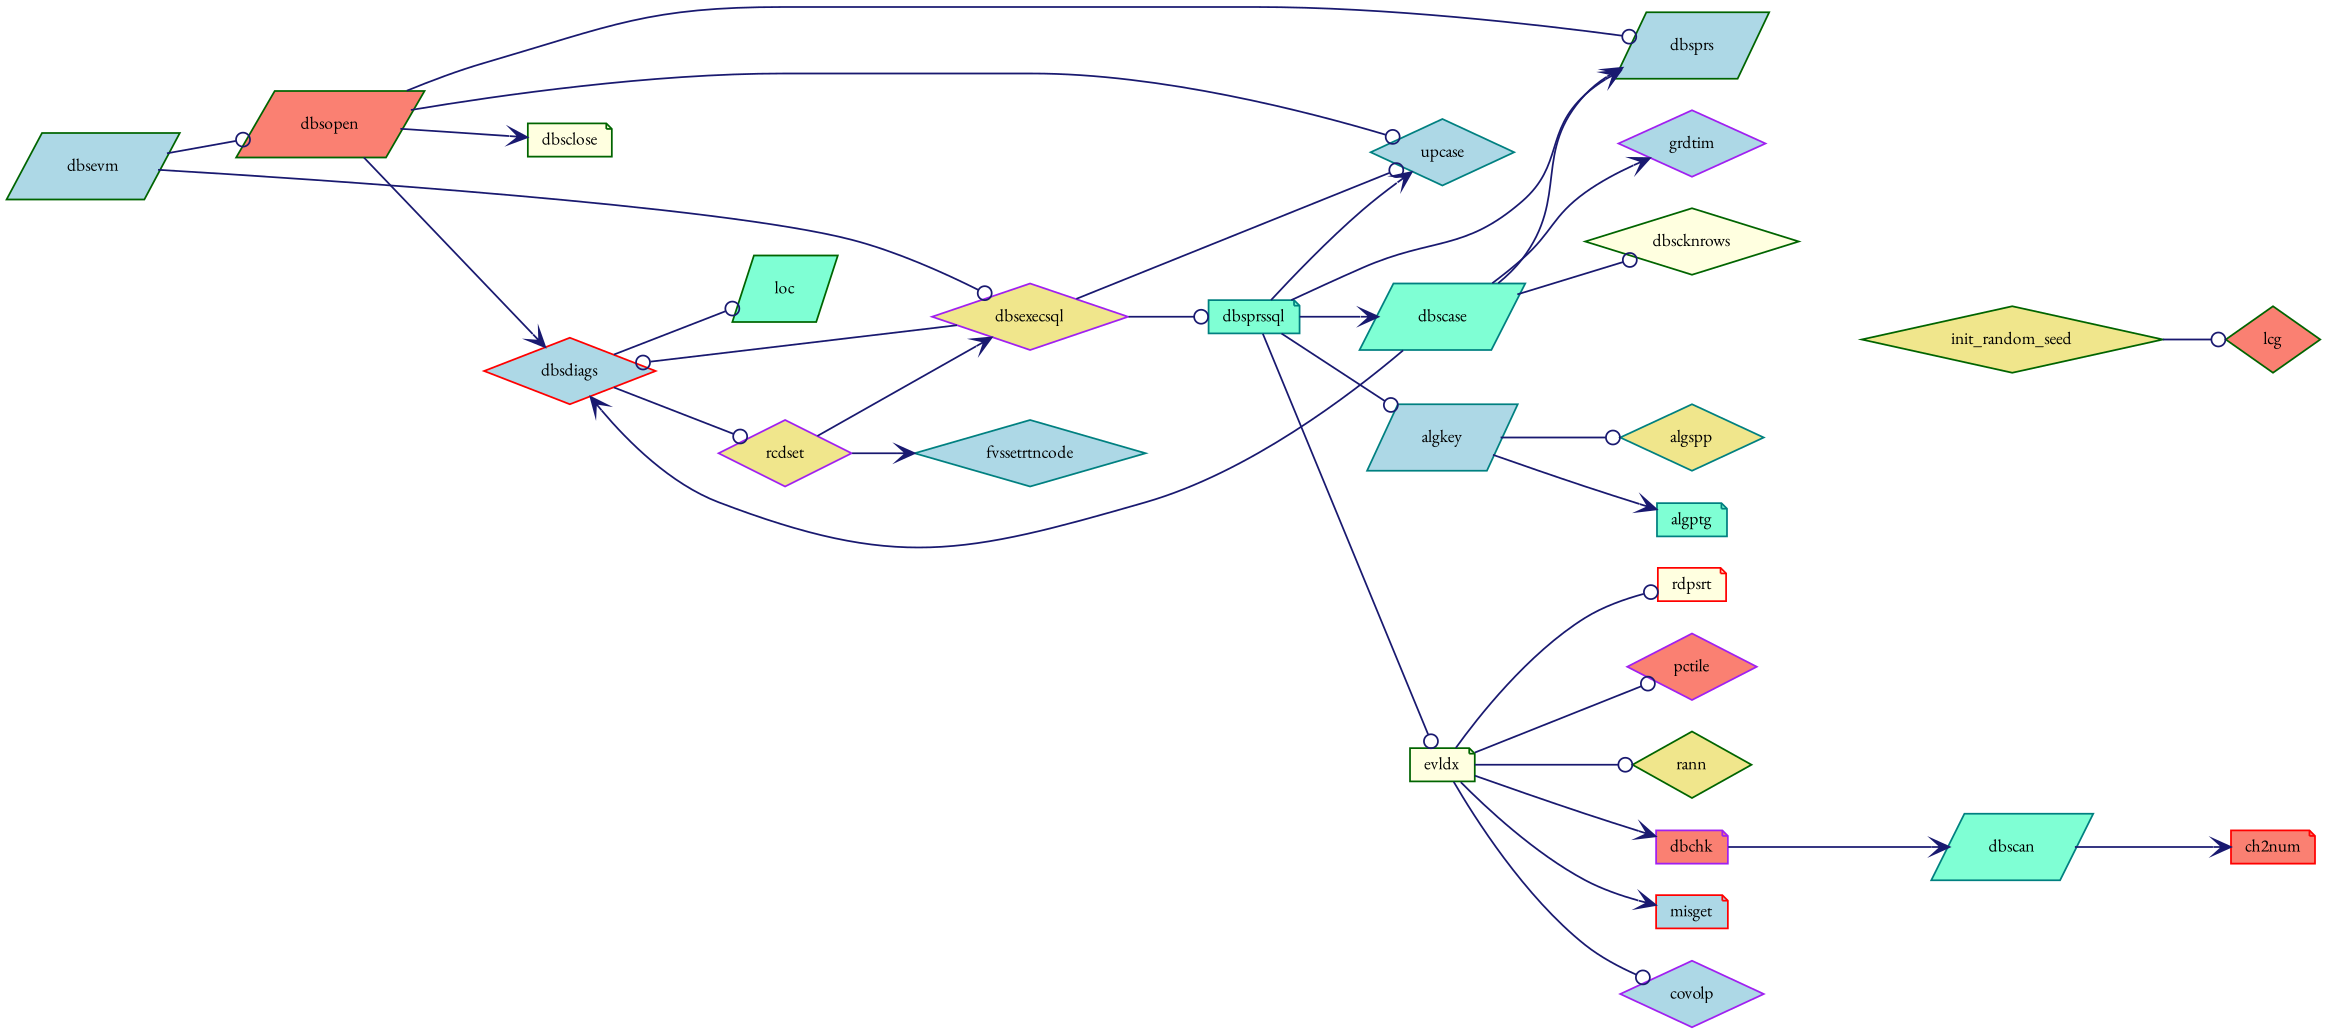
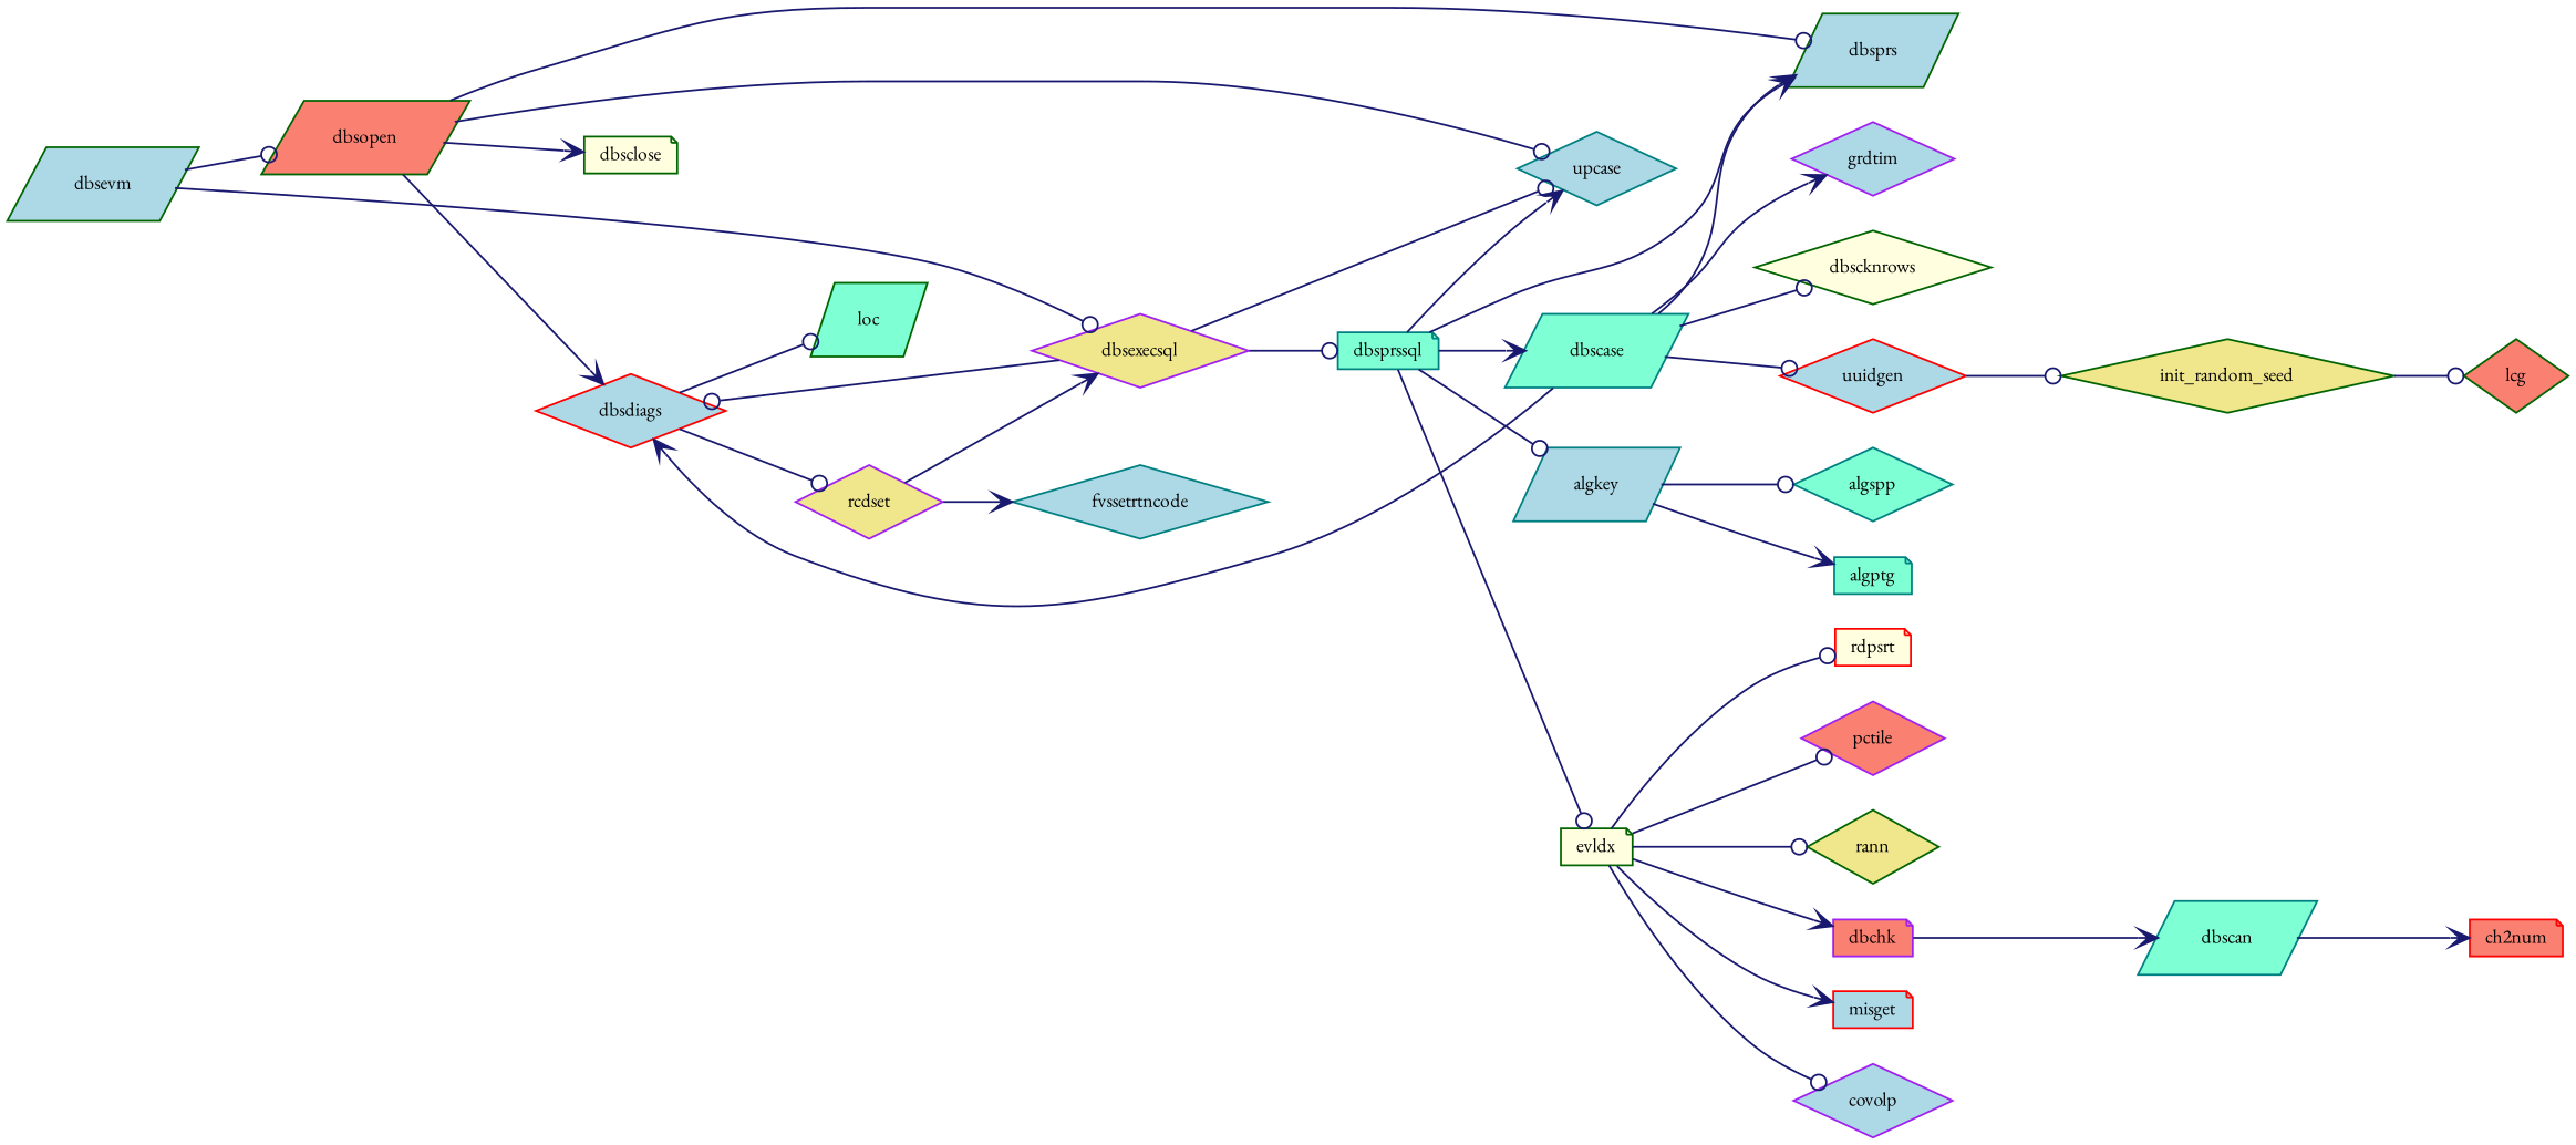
  digraph {
    fontname="EB Garamond"
    rankdir=LR
    node [color=darkgreen fillcolor=lightblue fontname="EB Garamond" fontsize=10 shape=diamond style=filled]
    edge [arrowhead=odot color=midnightblue fontname="EB Garamond" fontsize=10 labelfontname=Helvetica labelfontsize=10 style=solid]
    n1 [fontcolor=black height=0.2 label=dbsevm shape=parallelogram width=0.4]
    n2 [fillcolor=salmon height=0.2 label=dbsopen shape=parallelogram width=0.4]
    n3 [color=purple fillcolor=khaki height=0.2 label=dbsexecsql width=0.4]
    n4 [fillcolor=lightyellow height=0.2 label=dbsclose shape=note width=0.4]
    n5 [color=teal height=0.2 label=upcase width=0.4]
    n6 [height=0.2 label=dbsprs shape=parallelogram width=0.4]
    n7 [color=red height=0.2 label=dbsdiags width=0.4]
    n8 [color=teal fillcolor=aquamarine height=0.2 label=dbsprssql shape=note width=0.4]
    n9 [fillcolor=aquamarine height=0.2 label=loc shape=parallelogram width=0.4]
    n10 [color=purple fillcolor=khaki height=0.2 label=rcdset width=0.4]
    n11 [color=teal height=0.2 label=fvssetrtncode width=0.4]
    n12 [color=teal fillcolor=aquamarine height=0.2 label=dbscase shape=parallelogram width=0.4]
    n13 [color=teal height=0.2 label=algkey shape=parallelogram width=0.4]
    n14 [fillcolor=lightyellow height=0.2 label=evldx shape=note width=0.4]
    n15 [color=purple height=0.2 label=grdtim width=0.4]
    n16 [fillcolor=lightyellow height=0.2 label=dbscknrows width=0.4]
-   n18 [color=teal fillcolor=khaki height=0.2 label=algspp width=0.4]
+   n17 [color=red height=0.2 label=uuidgen width=0.4]
+   n18 [color=teal fillcolor=aquamarine height=0.2 label=algspp width=0.4]
    n19 [color=teal fillcolor=aquamarine height=0.2 label=algptg shape=note width=0.4]
    n20 [fillcolor=khaki height=0.2 label=rann width=0.4]
    n21 [color=purple fillcolor=salmon height=0.2 label=dbchk shape=note width=0.4]
    n22 [color=red height=0.2 label=misget shape=note width=0.4]
    n23 [color=purple height=0.2 label=covolp width=0.4]
    n24 [color=red fillcolor=lightyellow height=0.2 label=rdpsrt shape=note width=0.4]
    n25 [color=purple fillcolor=salmon height=0.2 label=pctile width=0.4]
    n26 [fillcolor=khaki height=0.2 label=init_random_seed width=0.4]
    n27 [fillcolor=salmon height=0.2 label=lcg width=0.4]
    n28 [color=teal fillcolor=aquamarine height=0.2 label=dbscan shape=parallelogram width=0.4]
    n29 [color=red fillcolor=salmon height=0.2 label=ch2num shape=note width=0.4]
    n1 -> n2
    n1 -> n3
    n2 -> n4 [arrowhead=vee]
    n2 -> n5
    n2 -> n6
    n2 -> n7 [arrowhead=vee]
    n3 -> n5
    n3 -> n7
    n3 -> n8
    n7 -> n9
    n7 -> n10
    n8 -> n5 [arrowhead=vee]
    n8 -> n6 [arrowhead=vee]
    n8 -> n12 [arrowhead=vee]
    n8 -> n13
    n8 -> n14
    n10 -> n3 [arrowhead=vee]
    n10 -> n11 [arrowhead=vee]
    n12 -> n6 [arrowhead=vee]
    n12 -> n7 [arrowhead=vee]
    n12 -> n15 [arrowhead=vee]
    n12 -> n16
+   n12 -> n17
    n13 -> n18
    n13 -> n19 [arrowhead=vee]
    n14 -> n20
    n14 -> n21 [arrowhead=vee]
    n14 -> n22 [arrowhead=vee]
    n14 -> n23
    n14 -> n24
    n14 -> n25
+   n17 -> n26
    n21 -> n28 [arrowhead=vee]
    n26 -> n27
    n28 -> n29 [arrowhead=vee]
  }
